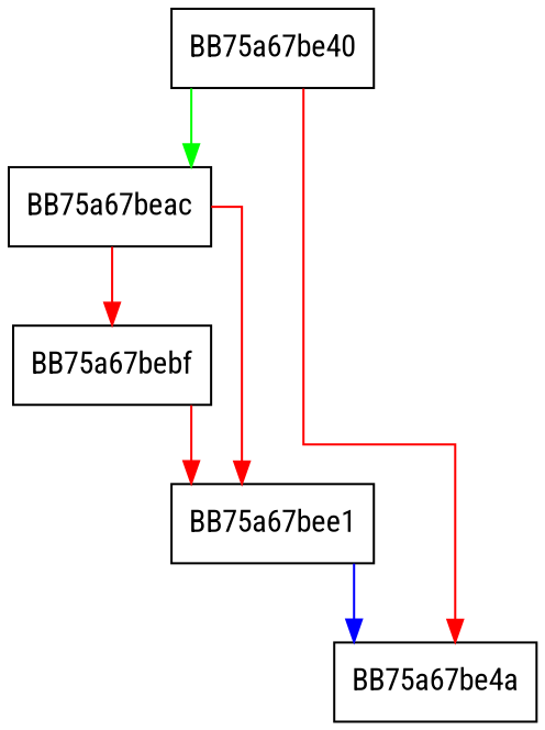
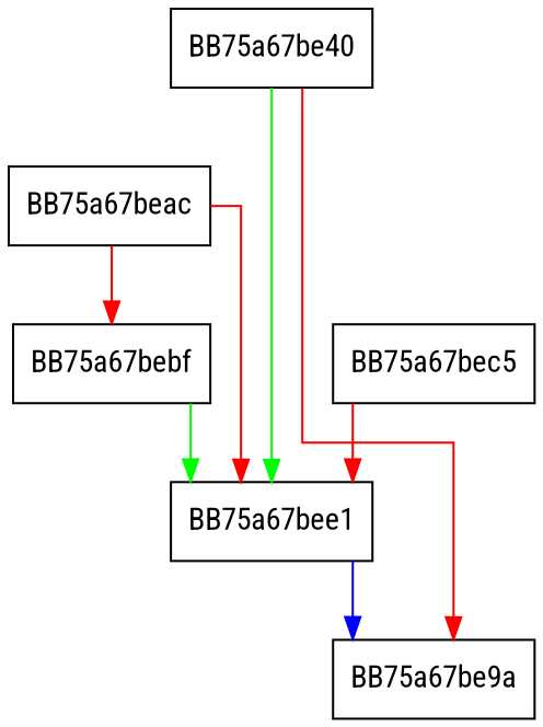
  digraph {
    fontname="Roboto Condensed"
    splines=ortho
    node [fontname="Roboto Condensed" shape=box]
    edge [color=red fontname="Roboto Condensed"]
    n1 [label=BB75a67be40]
    BB75a67beac
-   BB75a67be9a [label=BB75a67be4a]
+   BB75a67be9a
    BB75a67bee1
    BB75a67bebf
-   n1 -> BB75a67beac [color=green]
+   BB75a67bec5
+   n1 -> BB75a67bee1 [color=green]
    n1 -> BB75a67be9a
    BB75a67beac -> BB75a67bee1
    BB75a67beac -> BB75a67bebf
    BB75a67bee1 -> BB75a67be9a [color=blue]
-   BB75a67bebf -> BB75a67bee1
+   BB75a67bebf -> BB75a67bee1 [color=green]
+   BB75a67bec5 -> BB75a67bee1
  }
